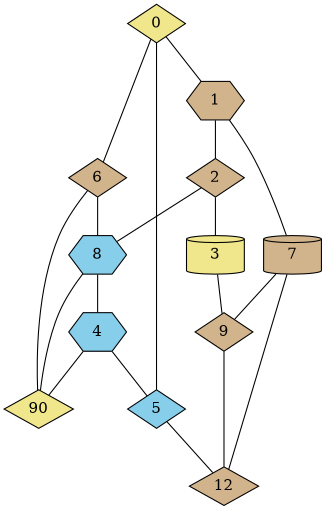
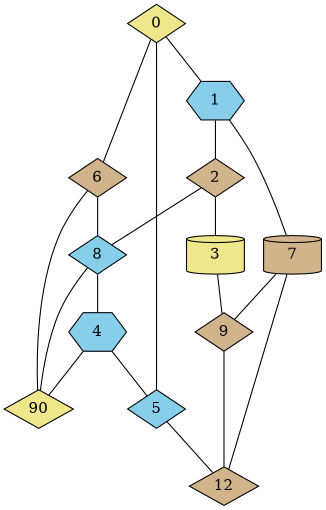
  graph {
    node [fillcolor=tan shape=diamond style=filled]
    0 [fillcolor=khaki]
-   1 [shape=hexagon]
+   1 [fillcolor=skyblue shape=hexagon]
    5 [fillcolor=skyblue]
    6
    2
    7 [shape=cylinder]
    n7 [label=12]
-   8 [fillcolor=skyblue shape=hexagon]
+   8 [fillcolor=skyblue]
    n9 [fillcolor=khaki label=90]
    3 [fillcolor=khaki shape=cylinder]
    9
    4 [fillcolor=skyblue shape=hexagon]
    0 -- 1
    0 -- 5
    0 -- 6
    1 -- 2
    1 -- 7
    5 -- n7
    6 -- 8
    6 -- n9
    2 -- 8
    2 -- 3
    7 -- n7
    7 -- 9
    8 -- n9
    8 -- 4
    3 -- 9
    9 -- n7
    4 -- 5
    4 -- n9
  }
